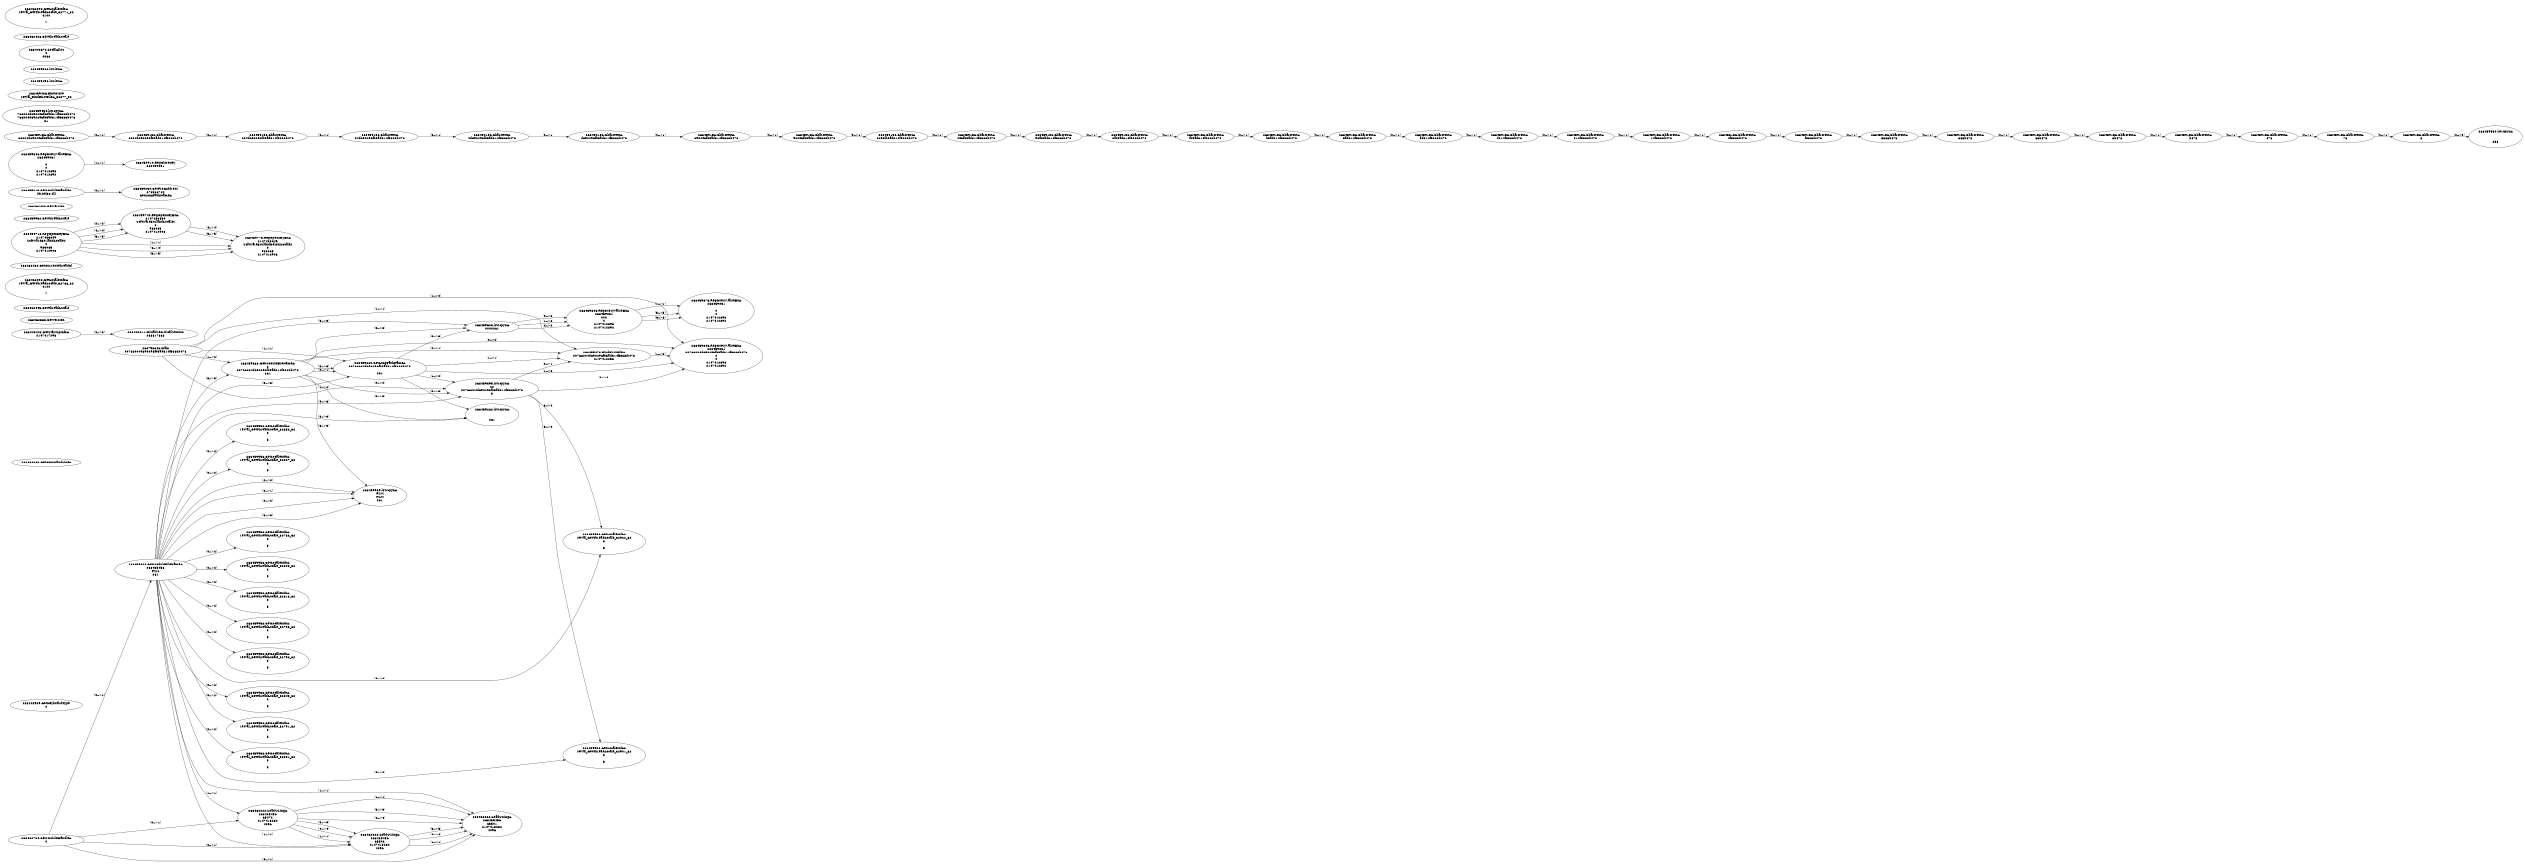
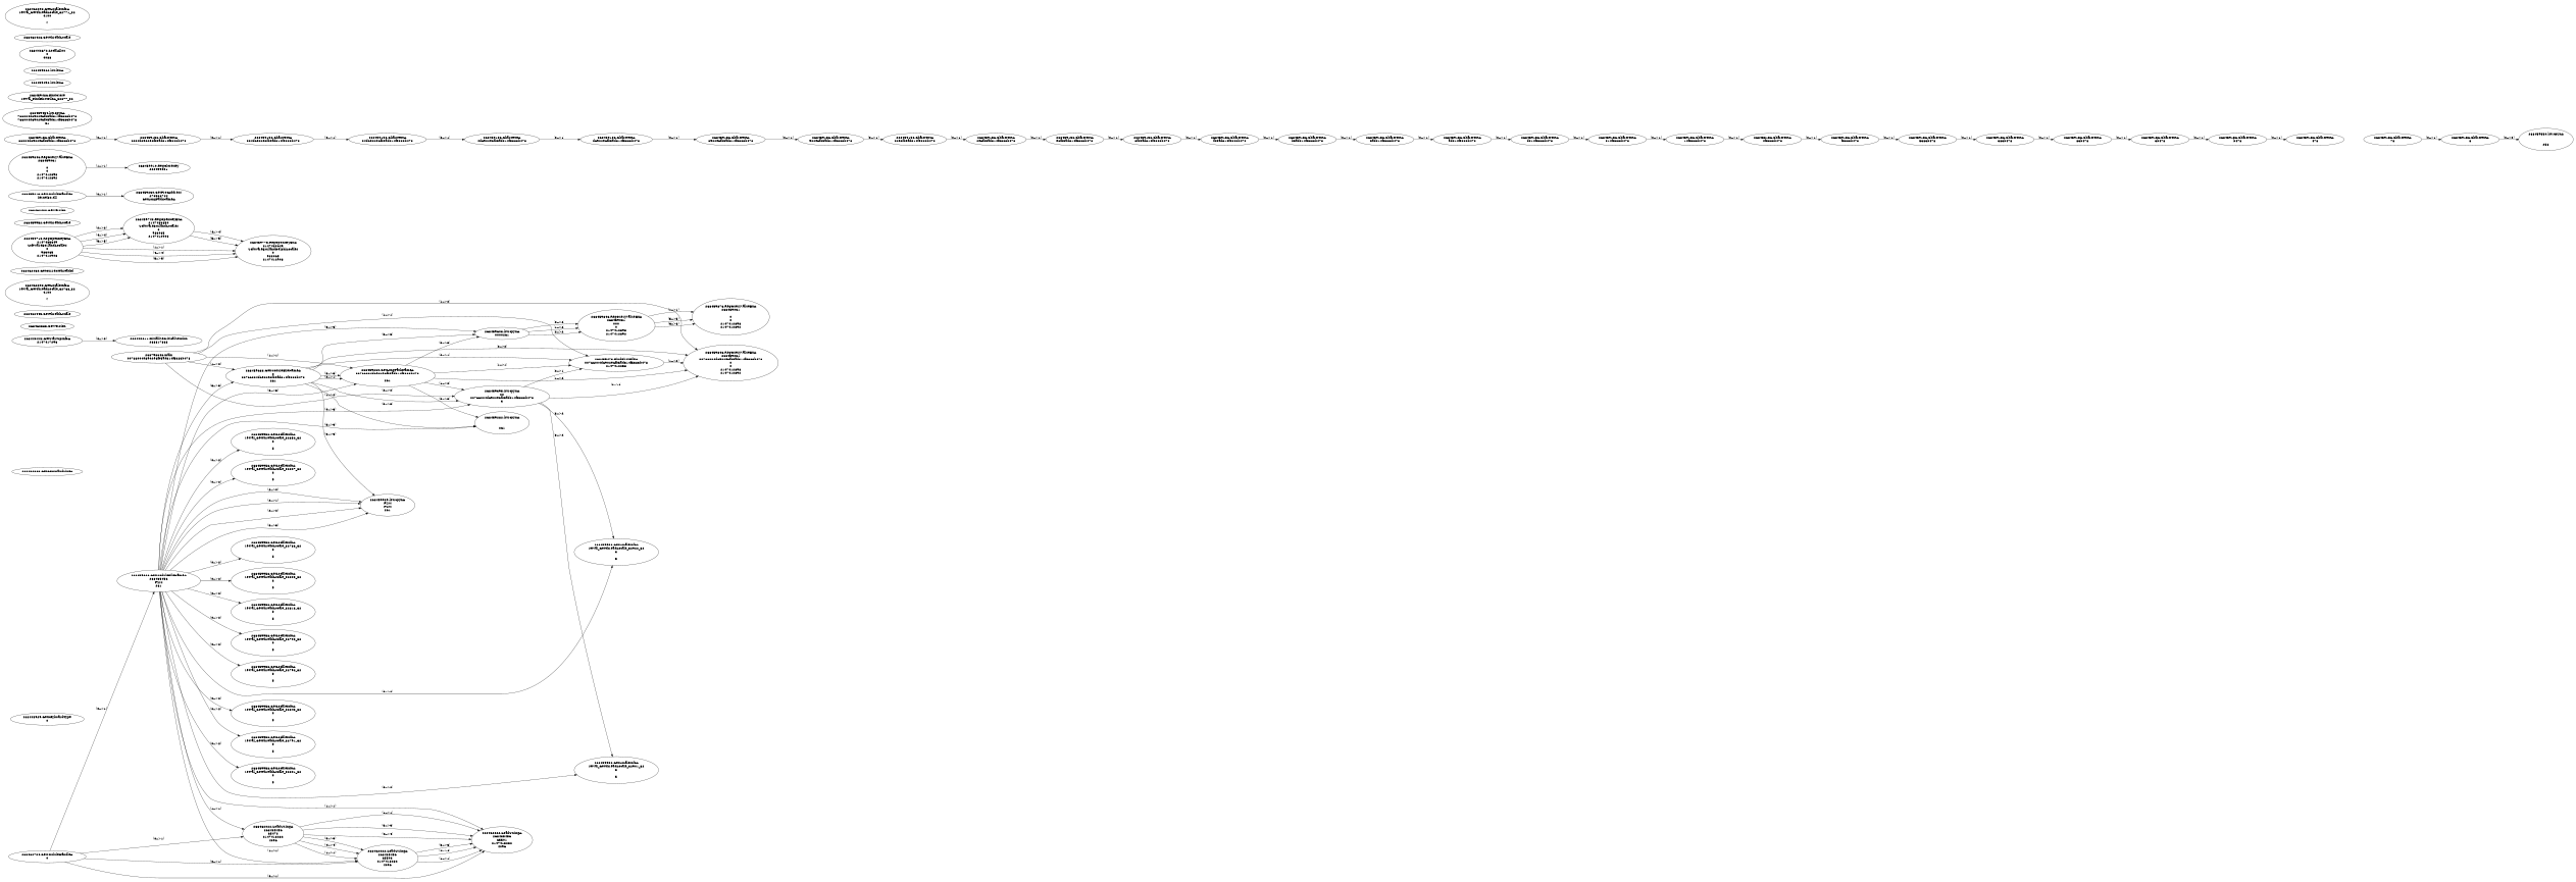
  digraph {
    rankdir=LR
    n1 [label="268798648.main\n00766004d6902e6fb5ad314f5383b478"]
    n2 [label="268459683.GetModuleFileNameA\n0\n00766004d6902e6fb5ad314f5383b478\n261"]
    n3 [label="268459260.GetLongPathNameA\n00766004d6902e6fb5ad314f5383b478\n\n261"]
    n4 [label="268459395.lstrcpynA\n00\n00766004d6902e6fb5ad314f5383b478\n3"]
    n5 [label="268459473.FindFirstFileA\n00766004d6902e6fb5ad314f5383b478\n2147412258"]
    n6 [label="268459846.RegQueryValueExA\n268459031\n00766004d6902e6fb5ad314f5383b478\n0\n0\n2147412898\n2147412892"]
    n7 [label="268459939.lstrcpynA\nPZM\nPZM\n261"]
    n8 [label="268459282.lstrcpynA\n\n\n261"]
    n9 [label="268459603.lstrcpynA\n0000261"]
    n10 [label="268459958.GetLocaleInfoA\nretval_GetThreadLocale_32922_32\n3\n\n5"]
    n11 [label="268459958.GetLocaleInfoA\nretval_GetThreadLocale_32901_32\n3\n\n5"]
    n12 [label="268462704.GetModuleHandleA\n0"]
    n13 [label="268459026.GetModuleFileNameA\n268435456\nPZM\n261"]
    n14 [label="268462022.LoadStringA\n268435456\n65472\n2147413232\n4096"]
    n15 [label="268462022.LoadStringA\n268435456\n65503\n2147413232\n4096"]
    n16 [label="268462022.LoadStringA\n268435456\n65501\n2147413232\n4096"]
    n17 [label="268459958.GetLocaleInfoA\nretval_GetThreadLocale_32852_32\n3\n\n5"]
    n18 [label="268459958.GetLocaleInfoA\nretval_GetThreadLocale_32807_32\n3\n\n5"]
    n19 [label="268459958.GetLocaleInfoA\nretval_GetThreadLocale_32783_32\n3\n\n5"]
    n20 [label="268459958.GetLocaleInfoA\nretval_GetThreadLocale_32803_32\n3\n\n5"]
    n21 [label="268459958.GetLocaleInfoA\nretval_GetThreadLocale_32813_32\n3\n\n5"]
    n22 [label="268459958.GetLocaleInfoA\nretval_GetThreadLocale_32793_32\n3\n\n5"]
    n23 [label="268459958.GetLocaleInfoA\nretval_GetThreadLocale_32792_32\n3\n\n5"]
    n24 [label="268459958.GetLocaleInfoA\nretval_GetThreadLocale_32843_32\n3\n\n5"]
    n25 [label="268459958.GetLocaleInfoA\nretval_GetThreadLocale_32791_32\n3\n\n5"]
    n26 [label="268459958.GetLocaleInfoA\nretval_GetThreadLocale_32801_32\n3\n\n5"]
    n27 [label="268448929.GetKeyboardType\n0"]
    n28 [label="268462363.GetCommandLineA\n"]
    n29 [label="268440442.GetStartupInfoA\n2147417296"]
    n30 [label="268442611.InitializeCriticalSection\n268817868"]
    n31 [label="268462383.GetVersion\n"]
    n32 [label="268462445.GetThreadLocale\n"]
    n33 [label="268462098.GetLocaleInfoA\nretval_GetThreadLocale_32768_32\n4100\n\n7"]
    n34 [label="268462460.GetCurrentThreadId\n"]
    n35 [label="268459846.RegQueryValueExA\n268459031\n000\n0\n2147412898\n2147412892"]
    n36 [label="268459713.RegOpenKeyExA\n2147483649\nSoftware\Borland\Locales\n0\n983065\n2147412908"]
    n37 [label="268459743.RegOpenKeyExA\n2147483650\nSoftware\Borland\Locales\n0\n983065\n2147412908"]
    n38 [label="268459773.RegOpenKeyExA\n2147483649\nSoftware\Borland\Delphi\Locales\n0\n983065\n2147412908"]
    n39 [label="268459952.GetThreadLocale\n"]
    n40 [label="268462400.GetVersion\n"]
    n41 [label="268459213.GetModuleHandleA\nkernel32.dll"]
    n42 [label="268459230.GetProcAddress\n270536744\nGetLongPathNameA"]
    n43 [label="268459846.RegQueryValueExA\n268459031\n\n0\n0\n2147412898\n2147412892"]
    n44 [label="268459910.RegCloseKey\n268459031"]
    n45 [label="268459156.CharNextA\n66004d6902e6fb5ad314f5383b478"]
    n46 [label="268459156.CharNextA\n6004d6902e6fb5ad314f5383b478"]
    n47 [label="268459156.CharNextA\n004d6902e6fb5ad314f5383b478"]
    n48 [label="268459156.CharNextA\n04d6902e6fb5ad314f5383b478"]
    n49 [label="268459156.CharNextA\n4d6902e6fb5ad314f5383b478"]
    n50 [label="268459156.CharNextA\nd6902e6fb5ad314f5383b478"]
    n51 [label="268459156.CharNextA\n6902e6fb5ad314f5383b478"]
    n52 [label="268459156.CharNextA\n902e6fb5ad314f5383b478"]
    n53 [label="268459156.CharNextA\n02e6fb5ad314f5383b478"]
    n54 [label="268459156.CharNextA\n2e6fb5ad314f5383b478"]
    n55 [label="268459156.CharNextA\ne6fb5ad314f5383b478"]
    n56 [label="268459156.CharNextA\n6fb5ad314f5383b478"]
    n57 [label="268459156.CharNextA\nfb5ad314f5383b478"]
    n58 [label="268459156.CharNextA\nb5ad314f5383b478"]
    n59 [label="268459156.CharNextA\n5ad314f5383b478"]
    n60 [label="268459156.CharNextA\nad314f5383b478"]
    n61 [label="268459156.CharNextA\nd314f5383b478"]
    n62 [label="268459156.CharNextA\n314f5383b478"]
    n63 [label="268459156.CharNextA\n14f5383b478"]
    n64 [label="268453156.CharNextA\n4f5383b478"]
    n65 [label="268459156.CharNextA\nf5383b478"]
    n66 [label="268459156.CharNextA\n5383b478"]
    n67 [label="268459156.CharNextA\n383b478"]
    n68 [label="268459156.CharNextA\n83b478"]
    n69 [label="268459156.CharNextA\n3b478"]
    n70 [label="268459156.CharNextA\nb478"]
    n71 [label="268459156.CharNextA\n478"]
    n72 [label="268459156.CharNextA\n78"]
    n73 [label="268459156.CharNextA\n8"]
    n74 [label="268459550.lstrcpynA\n\n\n258"]
    n75 [label="268459454.lstrcpynA\n766004d6902e6fb5ad314f5383b478\n766004d6902e6fb5ad314f5383b478\n31"]
    n76 [label="268459486.FindClose\nretval_FindFirstFileA_32877_32"]
    n77 [label="268459498.lstrlenA\n"]
    n78 [label="268459562.lstrlenA\n"]
    n79 [label="268459876.RegQueryValueExA\n268459031\n\n0\n0\n2147412898\n2147412892"]
    n80 [label="268442672.LocalAlloc\n0\n4088"]
    n81 [label="268462428.GetThreadLocale\n"]
    n82 [label="268462098.GetLocaleInfoA\nretval_GetThreadLocale_32771_32\n4100\n\n7"]
    n1 -> n2 [label="(1-->2)"]
    n1 -> n3 [label="(1-->1)"]
    n1 -> n4 [label="(1-->2)"]
    n1 -> n5 [label="(1-->1)"]
    n1 -> n6 [label="(1-->2)"]
    n2 -> n3 [label="(2-->1)"]
    n2 -> n3 [label="(3-->3)"]
    n2 -> n4 [label="(2-->2)"]
    n2 -> n5 [label="(2-->1)"]
    n2 -> n6 [label="(2-->2)"]
    n2 -> n7 [label="(3-->3)"]
    n2 -> n8 [label="(3-->3)"]
    n2 -> n9 [label="(3-->3)"]
    n3 -> n4 [label="(1-->2)"]
    n3 -> n5 [label="(1-->1)"]
    n3 -> n6 [label="(1-->2)"]
    n3 -> n8 [label="(3-->3)"]
    n3 -> n9 [label="(3-->3)"]
    n4 -> n5 [label="(2-->1)"]
    n4 -> n6 [label="(2-->2)"]
    n4 -> n10 [label="(3-->2)"]
    n4 -> n11 [label="(3-->2)"]
    n5 -> n6 [label="(1-->2)"]
    n9 -> n35 [label="(1-->2)"]
    n9 -> n35 [label="(2-->2)"]
    n9 -> n35 [label="(0-->2)"]
    n12 -> n13 [label="(0-->1)"]
    n12 -> n14 [label="(0-->1)"]
    n12 -> n15 [label="(0-->1)"]
    n12 -> n16 [label="(0-->1)"]
    n13 -> n2 [label="(3-->3)"]
    n13 -> n3 [label="(3-->3)"]
    n13 -> n4 [label="(0-->3)"]
    n13 -> n7 [label="(2-->1)"]
    n13 -> n7 [label="(2-->2)"]
    n13 -> n7 [label="(3-->3)"]
    n13 -> n7 [label="(2-->0)"]
    n13 -> n8 [label="(3-->3)"]
    n13 -> n9 [label="(3-->3)"]
    n13 -> n10 [label="(0-->2)"]
    n13 -> n11 [label="(0-->2)"]
    n13 -> n14 [label="(1-->1)"]
    n13 -> n15 [label="(1-->1)"]
    n13 -> n16 [label="(1-->1)"]
    n13 -> n17 [label="(0-->2)"]
    n13 -> n18 [label="(0-->2)"]
    n13 -> n19 [label="(0-->2)"]
    n13 -> n20 [label="(0-->2)"]
    n13 -> n21 [label="(0-->2)"]
    n13 -> n22 [label="(0-->2)"]
    n13 -> n23 [label="(0-->2)"]
    n13 -> n24 [label="(0-->2)"]
    n13 -> n25 [label="(0-->2)"]
    n13 -> n26 [label="(0-->2)"]
    n14 -> n15 [label="(1-->1)"]
    n14 -> n15 [label="(3-->3)"]
    n14 -> n15 [label="(4-->4)"]
    n14 -> n16 [label="(1-->1)"]
    n14 -> n16 [label="(3-->3)"]
    n14 -> n16 [label="(4-->4)"]
    n15 -> n16 [label="(1-->1)"]
    n15 -> n16 [label="(3-->3)"]
    n15 -> n16 [label="(4-->4)"]
    n29 -> n30 [label="(0-->0)"]
    n35 -> n79 [label="(1-->1)"]
    n35 -> n79 [label="(5-->5)"]
    n35 -> n79 [label="(6-->6)"]
    n36 -> n37 [label="(2-->2)"]
    n36 -> n37 [label="(4-->4)"]
    n36 -> n37 [label="(5-->5)"]
    n36 -> n38 [label="(1-->1)"]
    n36 -> n38 [label="(4-->4)"]
    n36 -> n38 [label="(5-->5)"]
    n37 -> n38 [label="(4-->4)"]
    n37 -> n38 [label="(5-->5)"]
    n41 -> n42 [label="(0-->1)"]
    n43 -> n44 [label="(1-->1)"]
    n45 -> n46 [label="(0-->1)"]
    n46 -> n47 [label="(0-->1)"]
    n47 -> n48 [label="(0-->1)"]
    n48 -> n49 [label="(0-->1)"]
    n49 -> n50 [label="(0-->1)"]
    n50 -> n51 [label="(0-->1)"]
    n51 -> n52 [label="(0-->1)"]
    n52 -> n53 [label="(0-->1)"]
    n53 -> n54 [label="(0-->1)"]
    n54 -> n55 [label="(0-->1)"]
    n55 -> n56 [label="(0-->1)"]
    n56 -> n57 [label="(0-->1)"]
    n57 -> n58 [label="(0-->1)"]
    n58 -> n59 [label="(0-->1)"]
    n59 -> n60 [label="(0-->1)"]
    n60 -> n61 [label="(0-->1)"]
    n61 -> n62 [label="(0-->1)"]
    n62 -> n63 [label="(0-->1)"]
    n63 -> n64 [label="(0-->1)"]
    n64 -> n65 [label="(0-->1)"]
    n65 -> n66 [label="(0-->1)"]
    n66 -> n67 [label="(0-->1)"]
    n67 -> n68 [label="(0-->1)"]
    n68 -> n69 [label="(0-->1)"]
    n69 -> n70 [label="(0-->1)"]
    n70 -> n71 [label="(0-->1)"]
-   n71 -> n72 [label="(0-->1)"]
    n72 -> n73 [label="(0-->1)"]
    n73 -> n74 [label="(0-->0)"]
  }
